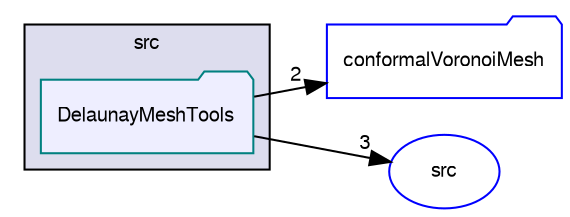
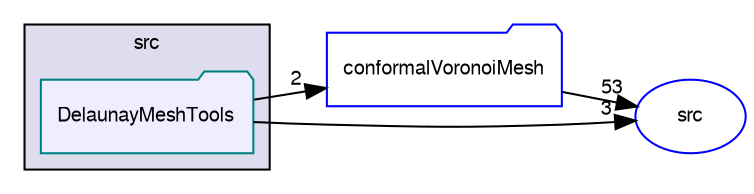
  digraph {
    compound=true
    rankdir=LR
    node [color=blue fontname=FreeSans fontsize=10 shape=folder]
    edge [labeldistance=1.5 labelfontname=FreeSans labelfontsize=10]
    n1 [color=teal fillcolor="#eeeeff" label=DelaunayMeshTools pencolor=black style=filled]
    n2 [label=conformalVoronoiMesh]
    n3 [label=src shape=ellipse]
    subgraph cluster_1 {
      bgcolor="#ddddee"
      fontname=FreeSans
      fontsize=10
      label=src
      pencolor=black
      n1
    }
    n1 -> n2 [headlabel=2]
    n1 -> n3 [headlabel=3]
+   n2 -> n3 [headlabel=53]
  }
